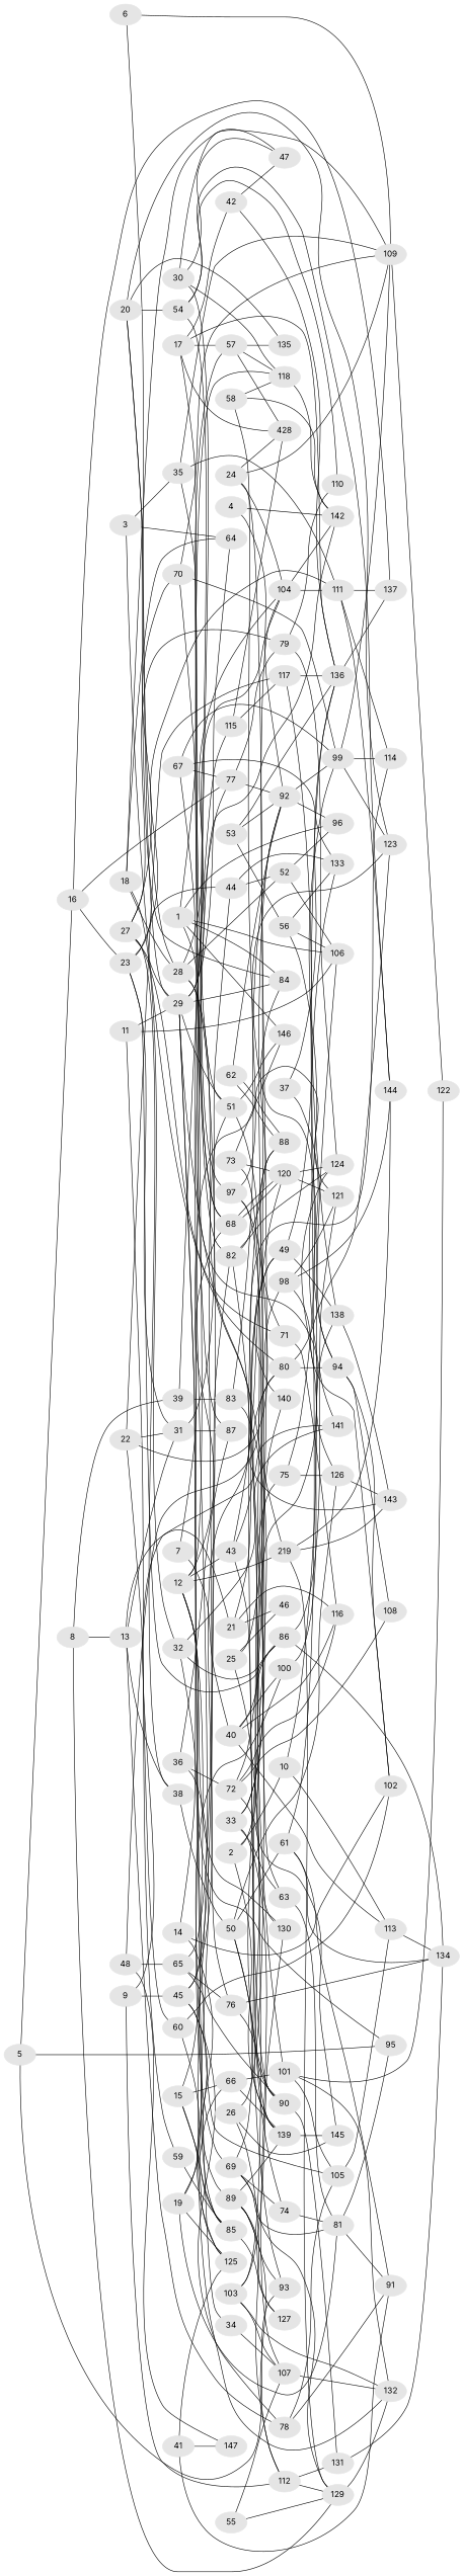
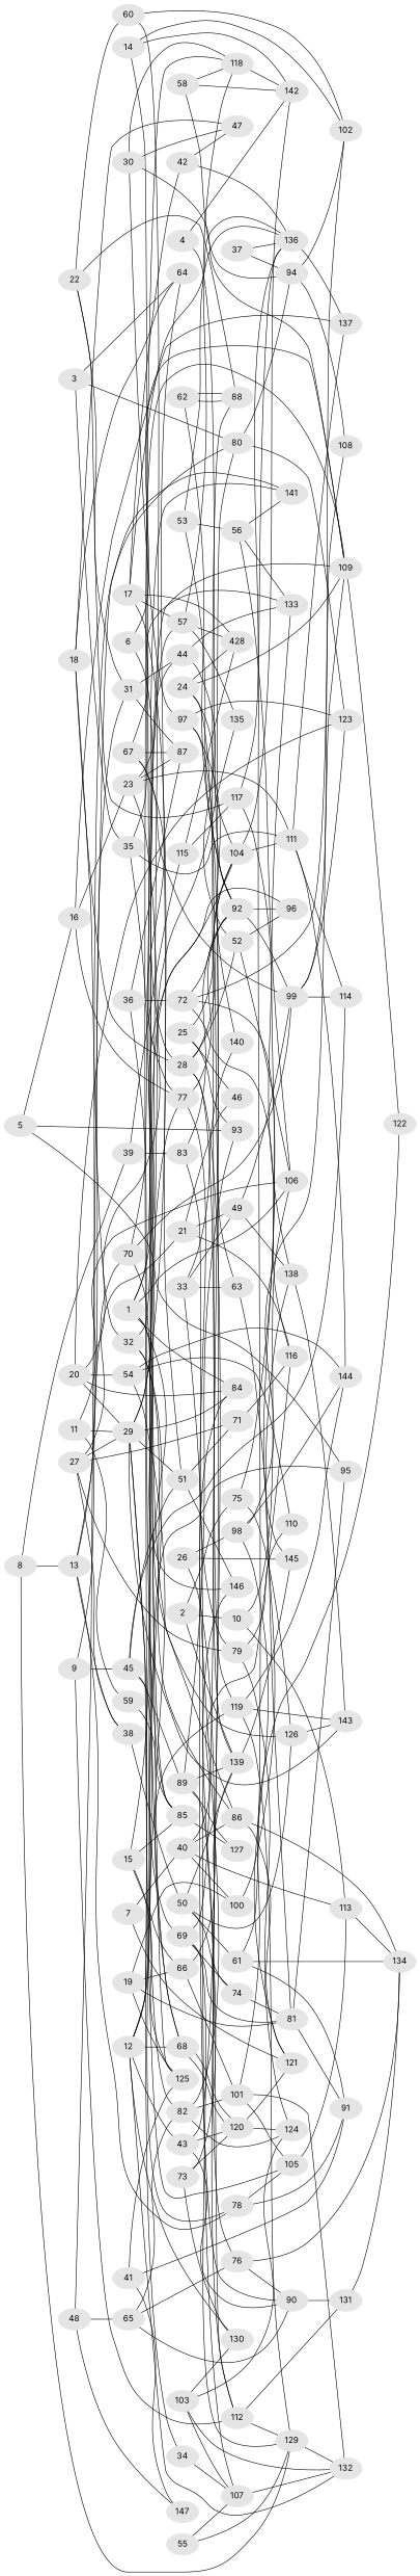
  graph {
    fontname=Inter
    rankdir=LR
    node [color=gray90 fontname=Inter style=filled]
    edge [fontname=Inter]
    1
    57
    84
    96
    106
    126
    146
    118
    n9 [label=428]
    135
    143
    2
    10
    75
    139
    113
    133
    145
    3
    35
    64
    80
    109
    68
    111
    123
    94
    4
    92
    142
    99
    5
    16
    93
    95
    77
    23
    137
    6
    28
-   119 [label=219]
+   119
    104
    52
    76
    122
    7
    40
    121
    100
    116
    86
    8
    13
    39
    129
    21
    31
    38
    78
    83
    115
    132
    9
    45
    112
    141
    51
    89
    114
    131
    134
    11
    29
    59
    34
    105
    85
    12
    43
    130
    90
    120
    144
    46
    49
    44
    87
    50
    91
    14
    102
    125
    15
    66
    101
    79
    127
    17
    42
    136
    47
    71
    18
    32
    69
    19
    81
    138
    20
    54
    110
    22
    60
    88
    117
    24
    63
    25
    26
    98
    27
    70
    82
    124
    107
    30
    97
    140
    74
    33
    36
    72
    108
    37
    61
    41
    147
    48
    65
    53
    56
    55
    58
    62
    67
    73
    103
    1 -- 57
    1 -- 84
    1 -- 96
    1 -- 106
    1 -- 126
    1 -- 146
    57 -- 118
    57 -- n9
    57 -- 135
    126 -- 143
    118 -- 142
    2 -- 10
    2 -- 75
    2 -- 139
    10 -- 106
    10 -- 113
    75 -- 126
    75 -- 133
    139 -- 145
    113 -- 134
    3 -- 35
    3 -- 64
    3 -- 80
    35 -- 109
    35 -- 68
    35 -- 111
    80 -- 123
    80 -- 94
    109 -- 122
    68 -- 120
    68 -- 120
    111 -- 137
    111 -- 114
    111 -- 144
    94 -- 102
    94 -- 108
    4 -- 92
    4 -- 142
    92 -- 96
    92 -- 99
    99 -- 109
    99 -- 123
    99 -- 114
    5 -- 16
    5 -- 93
    5 -- 95
    16 -- 77
    16 -- 23
    16 -- 137
    77 -- 92
    77 -- 79
    23 -- 111
    23 -- 86
-   23 -- 31
+   23 -- 87
    23 -- 44
    6 -- 109
    6 -- 28
    28 -- 119
    28 -- 104
    28 -- 52
    28 -- 76
    119 -- 143
    119 -- 129
    119 -- 144
    104 -- 111
    104 -- 142
    52 -- 96
    52 -- 106
    76 -- 134
    76 -- 90
    7 -- 40
    7 -- 121
    40 -- 113
    40 -- 100
    40 -- 116
    40 -- 86
    100 -- 138
    86 -- 121
    86 -- 134
    8 -- 13
    8 -- 39
    8 -- 129
    13 -- 21
    13 -- 31
    13 -- 38
    13 -- 78
    39 -- 83
    39 -- 115
    129 -- 132
    21 -- 116
    21 -- 46
    21 -- 49
    31 -- 44
    31 -- 87
    38 -- 50
    78 -- 105
    78 -- 91
    83 -- 92
    83 -- 90
    115 -- n9
    115 -- 117
    9 -- 45
    9 -- 112
    9 -- 141
    45 -- 78
    45 -- 51
    45 -- 89
    45 -- 114
    112 -- 129
    112 -- 131
    51 -- 146
    51 -- 71
    89 -- 139
    89 -- 93
    89 -- 112
    89 -- 127
    131 -- 134
    11 -- 106
    11 -- 29
    11 -- 59
    29 -- 84
    29 -- 143
    29 -- 64
    29 -- 104
    29 -- 51
    29 -- 34
    29 -- 105
    59 -- 85
    34 -- 107
    105 -- 113
    85 -- 127
    12 -- 118
    12 -- 68
    12 -- 95
    12 -- 119
    12 -- 132
    12 -- 43
    12 -- 130
    43 -- 80
    43 -- 90
    43 -- 120
    90 -- 131
    120 -- 121
    120 -- 124
    49 -- 99
    49 -- 138
    44 -- 133
    44 -- 52
    50 -- 126
    50 -- 139
    50 -- 74
    50 -- 61
    14 -- 142
    14 -- 102
    14 -- 125
    15 -- 77
    15 -- 85
    15 -- 125
    15 -- 66
    66 -- 139
    66 -- 101
    101 -- 122
    101 -- 132
    101 -- 105
    79 -- 110
    79 -- 124
    17 -- 57
    17 -- n9
    17 -- 51
    17 -- 42
    17 -- 136
    42 -- 136
    42 -- 47
    136 -- 137
    71 -- 116
    18 -- 64
    18 -- 28
    18 -- 47
    18 -- 32
    32 -- 86
    32 -- 141
    32 -- 69
    69 -- 129
    69 -- 81
    69 -- 88
    69 -- 74
    19 -- 100
    19 -- 125
    19 -- 66
    19 -- 81
    81 -- 95
    81 -- 91
    138 -- 143
    20 -- 84
    20 -- 135
    20 -- 123
    20 -- 29
    20 -- 54
    54 -- 68
    54 -- 144
    54 -- 110
    22 -- 31
    22 -- 60
    22 -- 88
    22 -- 117
    60 -- 85
    60 -- 102
    117 -- 136
    117 -- 138
    24 -- n9
    24 -- 109
    24 -- 104
    24 -- 63
    63 -- 81
    25 -- 93
    25 -- 104
    25 -- 46
    26 -- 145
    26 -- 112
    26 -- 98
    98 -- 121
    98 -- 144
    98 -- 102
    27 -- 38
    27 -- 29
    27 -- 79
    27 -- 71
    27 -- 70
    70 -- 109
    70 -- 99
    70 -- 82
    82 -- 84
    82 -- 101
    82 -- 124
    107 -- 132
    30 -- 118
    30 -- 109
    30 -- 47
    30 -- 97
    97 -- 139
    97 -- 123
    97 -- 140
    74 -- 81
    33 -- 49
    33 -- 63
    33 -- 107
    33 -- 140
    36 -- 85
    36 -- 87
    36 -- 72
    72 -- 145
    72 -- 92
    72 -- 116
    72 -- 108
    37 -- 94
    37 -- 136
    61 -- 134
    61 -- 91
    61 -- 136
    41 -- 91
    41 -- 125
    41 -- 147
    48 -- 80
    48 -- 147
    48 -- 65
    65 -- 76
    65 -- 90
    65 -- 82
    53 -- 92
    53 -- 136
    53 -- 56
    56 -- 106
    56 -- 133
    56 -- 141
    55 -- 129
    55 -- 107
    58 -- 118
    58 -- 94
    58 -- 142
    62 -- 92
    62 -- 88
    62 -- 88
    67 -- 133
    67 -- 99
    67 -- 77
    67 -- 87
    73 -- 146
    73 -- 130
    73 -- 120
    103 -- 132
    103 -- 130
    103 -- 124
    103 -- 107
  }
